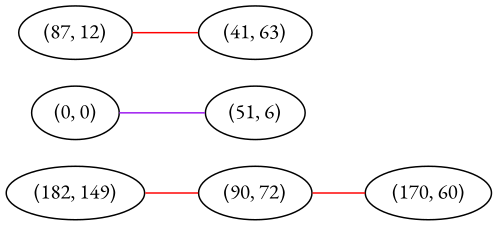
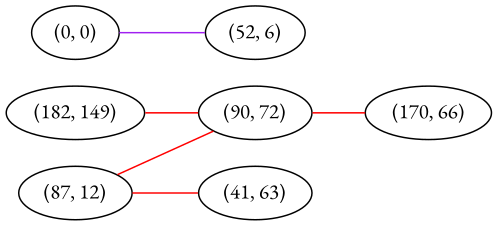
  graph {
    fontname="EB Garamond"
    rankdir=LR
    node [fontname="EB Garamond"]
    edge [color=red fontname="EB Garamond" weight=1]
    n1 [label="(182, 149)"]
    "(90, 72)"
-   "(170, 60)"
+   "(170, 60)" [label="(170, 66)"]
    "(0, 0)"
-   "(52, 6)" [label="(51, 6)"]
+   "(52, 6)"
    n6 [label="(87, 12)"]
    "(41, 63)"
    n1 -- "(90, 72)"
    "(90, 72)" -- "(170, 60)"
    "(0, 0)" -- "(52, 6)" [color=purple weight=4]
+   n6 -- "(90, 72)"
    n6 -- "(41, 63)"
  }
